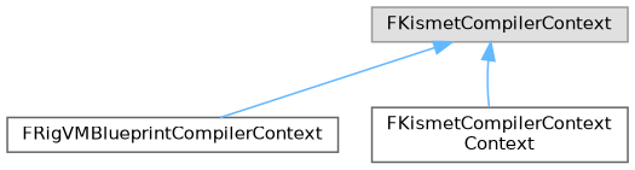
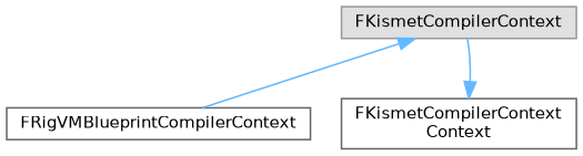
  digraph {
    rankdir=TB
    node [color=grey40 fillcolor=white fontname=Helvetica fontsize=10 shape=box style=filled]
    edge [color=steelblue1 dir=back fontname=Helvetica fontsize=10 labelfontname=Helvetica labelfontsize=10 style=solid]
    n1 [color=grey60 fillcolor="#E0E0E0" height=0.2 label=FKismetCompilerContext width=0.4]
    n2 [height=0.2 label=FRigVMBlueprintCompilerContext width=0.4]
    n3 [height=0.2 label="FKismetCompilerContext\lContext" width=0.4]
    n1 -> n2
-   n1 -> n3
+   n3 -> n1
  }
